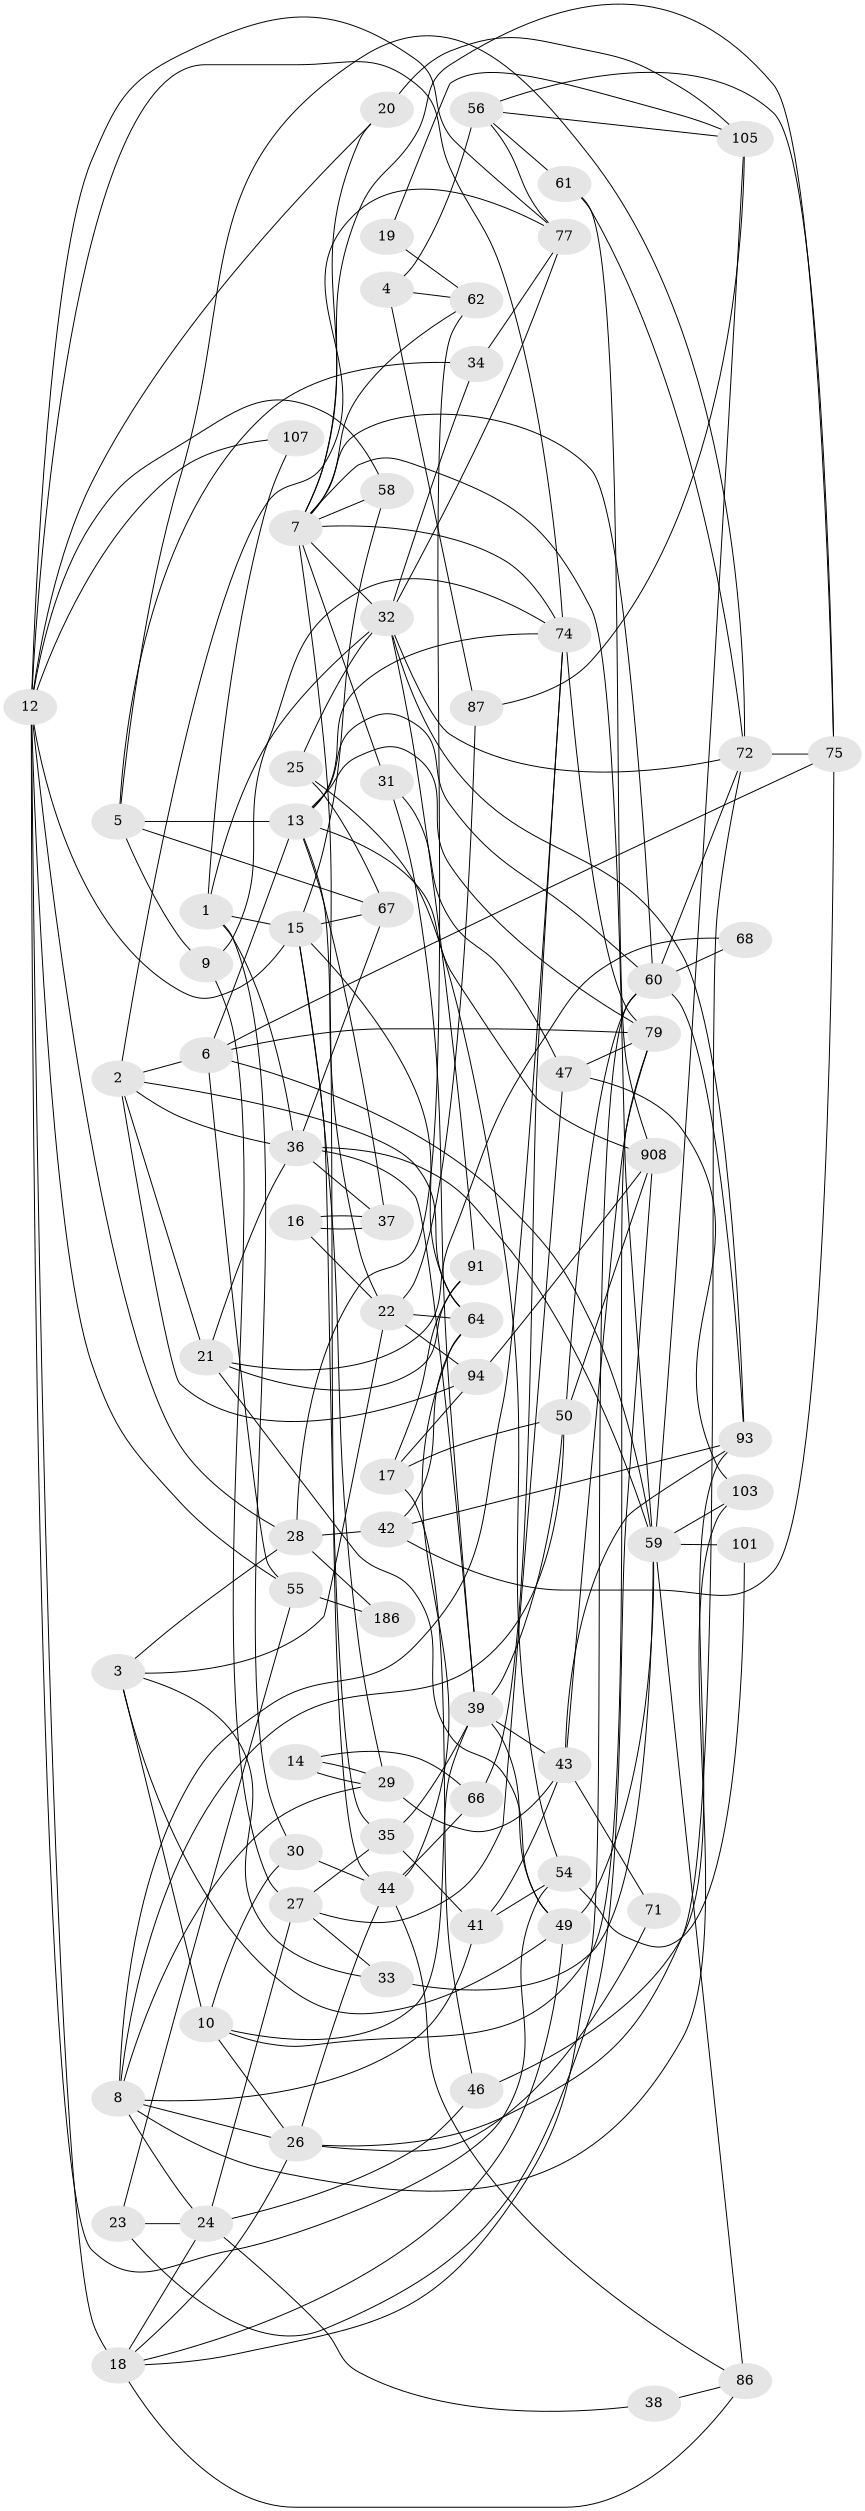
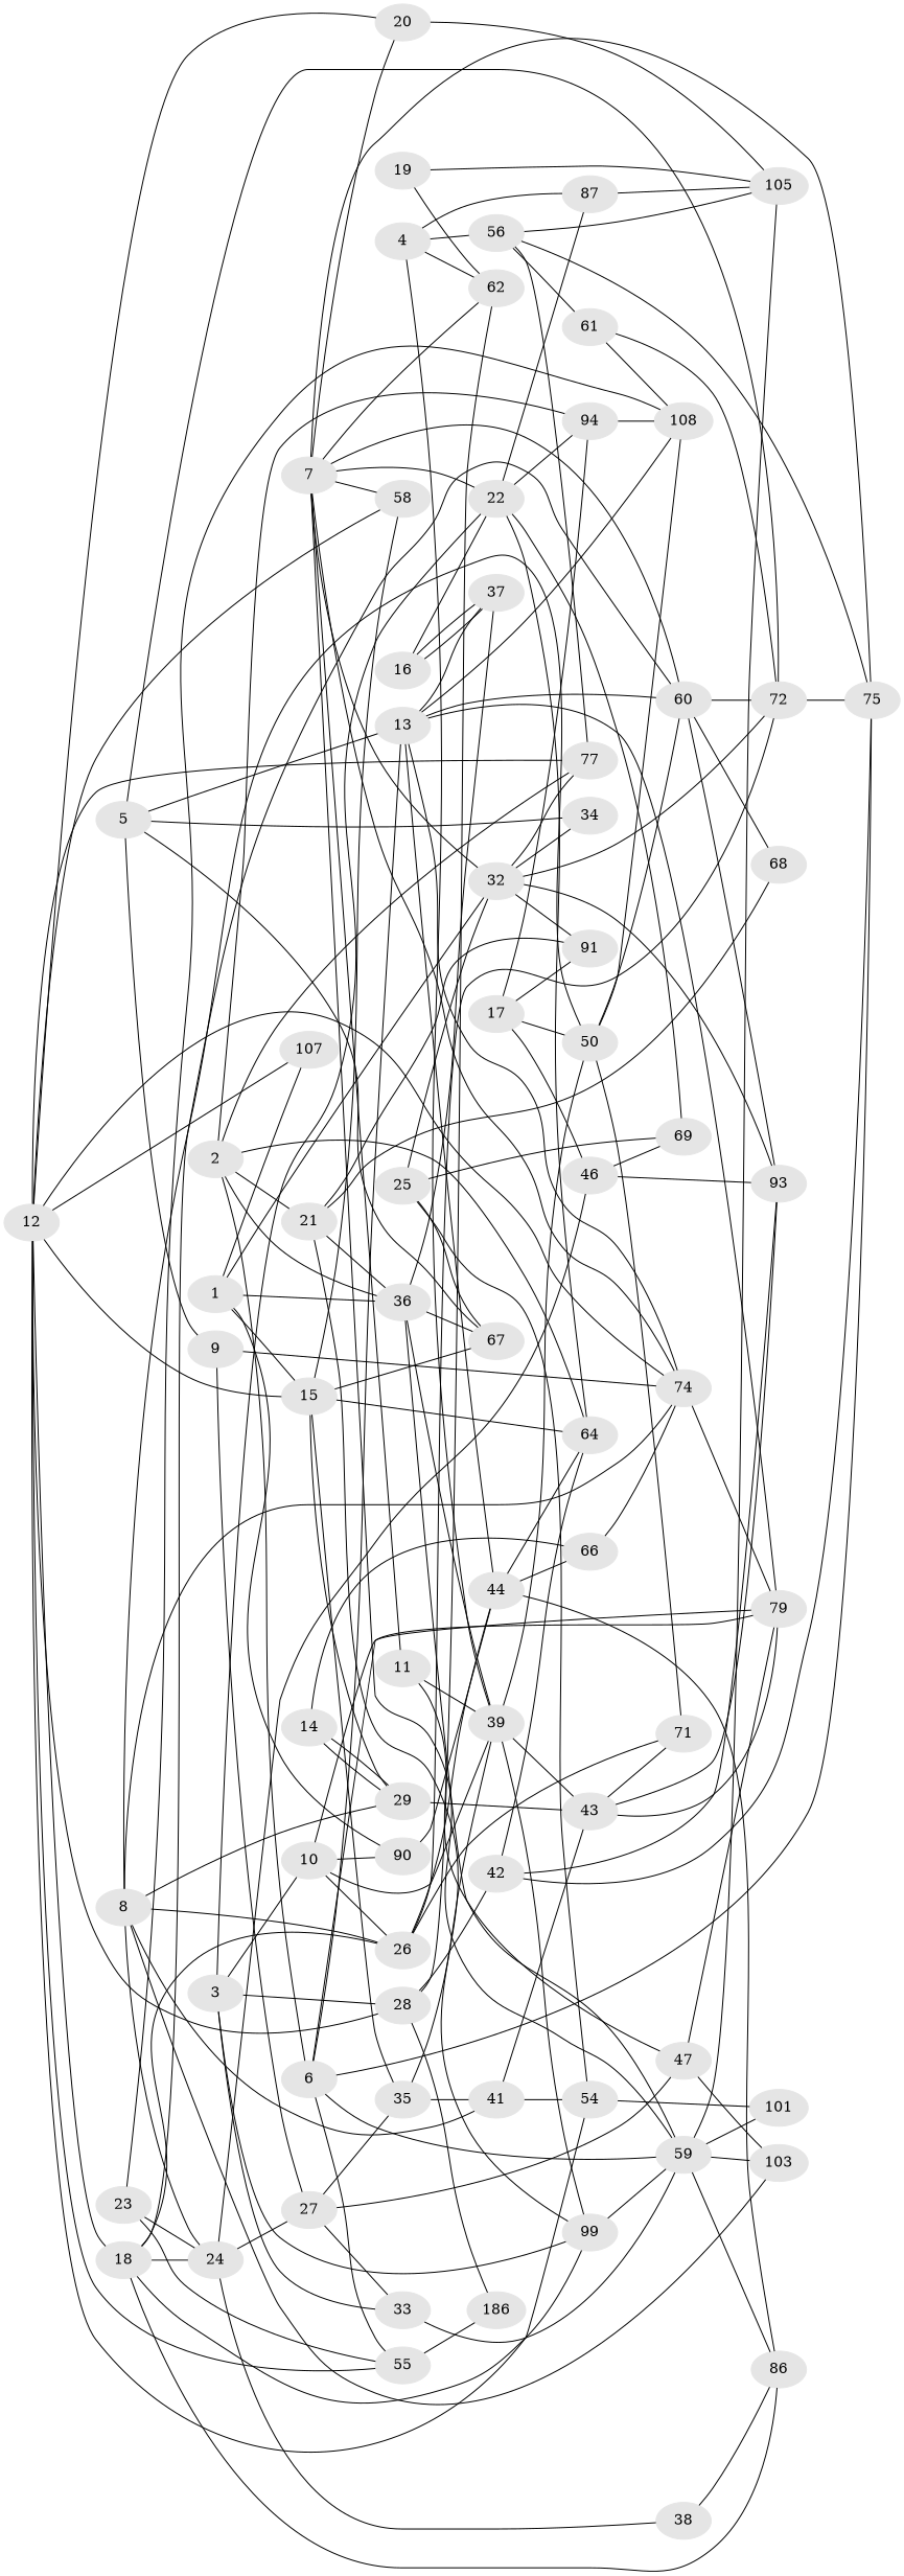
  graph {
    rankdir=LR
    node [color=gray90 style=filled]
    15 [super="+40"]
    64
    67
    58
    29
    35
    1
-   30
+   30 [label=90]
    32 [super="+82"]
    36 [super="+97"]
    107
    44 [super="+57"]
    77
    34
    72 [super="+96"]
    91
    93
    39 [super="+70"]
    59 [super="+95"]
    37
    2 [super="+85"]
    6 [super="+90"]
    21 [super="+89"]
    94
    13 [super="+88"]
    55 [super="+65"]
    75 [super="+76"]
    79 [super="+92"]
-   49 [super="+81"]
+   49 [super="+81" label=99]
    68
-   108 [label=908]
+   108
    3 [super="+98"]
    10 [super="+48"]
    22 [super="+31"]
    28 [super="+45"]
    33
    26 [super="+53"]
    87
+   69
    62
    42
    n42 [label=186]
    4 [super="+80"]
    56
    50 [super="+99"]
    43 [super="+51"]
    105
    61
    5 [super="+83"]
    9
    74 [super="+78"]
    27 [super="+84"]
    60 [super="+102"]
    103
    86
    101
    7 [super="+100"]
-   11 [label=31]
+   11
    20
    47
    8 [super="+63"]
    24
    41
    46 [super="+73"]
    38
    71
    54
    12 [super="+52"]
    18
    66
    14
    16
    17 [super="+104"]
    19
    23
    25 [super="+109"]
    15 -- 64
    15 -- 67
    15 -- 58 [weight=2]
    15 -- 29
    15 -- 35
    29 -- 43
    35 -- 39
    35 -- 41
    1 -- 15
    1 -- 30
    1 -- 32
    1 -- 36
    1 -- 107
    30 -- 44
    32 -- 77
    32 -- 34
    32 -- 72
    32 -- 91
    32 -- 93
    36 -- 67
    36 -- 39
    36 -- 59
    36 -- 37
    44 -- 64
    44 -- 86
    44 -- 66
-   34 -- 77
    72 -- 75
    39 -- 49
    39 -- 50
    39 -- 43
    59 -- 105
    59 -- 103
    59 -- 86
    59 -- 101
    2 -- 64
    2 -- 36
    2 -- 77 [weight=2]
    2 -- 6 [weight=2]
    2 -- 21
    2 -- 94
    6 -- 59
    6 -- 13
    6 -- 55
    6 -- 75
    6 -- 79 [weight=2]
    21 -- 36
    21 -- 91
    21 -- 49
    21 -- 68
    94 -- 108
    13 -- 44
    13 -- 37
    13 -- 79
    13 -- 108
    13 -- 74
    13 -- 60
    55 -- n42
    49 -- 59
    3 -- 49
    3 -- 10
    3 -- 22
    3 -- 28
    3 -- 33
    10 -- 30
    10 -- 39
    10 -- 79
    10 -- 26
    22 -- 64
    22 -- 94
    22 -- 87
+   22 -- 69
    28 -- 62
    28 -- 42
    28 -- n42
    33 -- 59
    26 -- 44
    26 -- 72
    26 -- 71
    87 -- 105
    42 -- 64
    42 -- 93
    42 -- 75
+   4 -- 39
    4 -- 87
    4 -- 62
    4 -- 56
    56 -- 77
    56 -- 75
    56 -- 105
    56 -- 61
    50 -- 108
    50 -- 60
+   50 -- 71
    43 -- 93
    43 -- 79
    43 -- 71
    61 -- 72
    61 -- 108
    5 -- 67
    5 -- 34
    5 -- 72
    5 -- 13
    5 -- 9
    9 -- 74
    9 -- 27
    74 -- 79
    27 -- 35
    27 -- 33
    27 -- 47
    60 -- 72
    60 -- 93
    60 -- 68
    7 -- 58
    7 -- 32
    7 -- 59
    7 -- 75
    7 -- 22
    7 -- 62
    7 -- 74
    7 -- 60
    7 -- 11
    7 -- 20
    11 -- 39
    11 -- 47
    20 -- 105
    47 -- 79
    47 -- 103
    8 -- 29
    8 -- 26
    8 -- 50
    8 -- 74
    8 -- 103
    8 -- 24
    8 -- 41
    24 -- 27
    24 -- 46
    24 -- 38
    41 -- 43
    41 -- 54
    46 -- 93
+   46 -- 69
    38 -- 86
    54 -- 101
    12 -- 15
    12 -- 58
    12 -- 107
    12 -- 77
    12 -- 55
    12 -- 28
    12 -- 74
    12 -- 20
    12 -- 54
    12 -- 18
    18 -- 49
    18 -- 26
    18 -- 60
    18 -- 86
    18 -- 24
    66 -- 74
    14 -- 29
    14 -- 29
    14 -- 66
    16 -- 37
    16 -- 37
    16 -- 22
    17 -- 91
    17 -- 94
    17 -- 50
    17 -- 46
    19 -- 62
    19 -- 105
    23 -- 55
    23 -- 108
    23 -- 24
    25 -- 67
    25 -- 32
+   25 -- 69
    25 -- 54
  }
